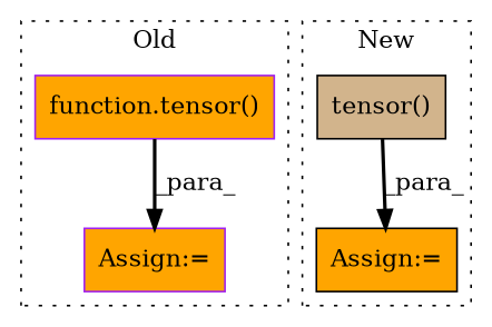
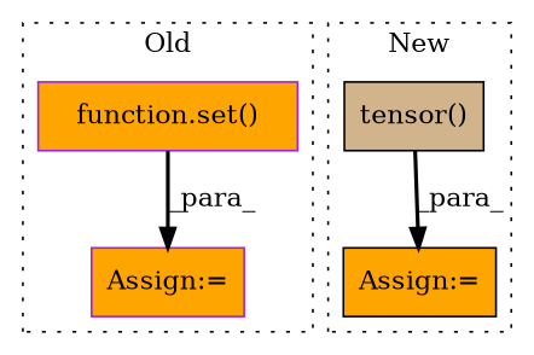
  digraph {
    node [a=75 l=3 shape=box style=filled fillcolor=orange color=purple]
    edge [style=bold]
-   n1 [l="4,1" label="function.tensor()" s="6862,6892"]
+   n1 [l="4,1" label="function.set()" s="6862,6892"]
    n2 [a=68 label="Assign:=" s=6859]
    n3 [l="13,55" label="tensor()" s="7184,7199" fillcolor=tan color=black]
    n4 [a=68 label="Assign:=" s=7181 color=black]
    subgraph cluster_1 {
      label=Old
      style=dotted
      n1
      n2
    }
    subgraph cluster_2 {
      label=New
      style=dotted
      n3
      n4
    }
    n1 -> n2 [label=_para_]
    n3 -> n4 [label=_para_]
  }
